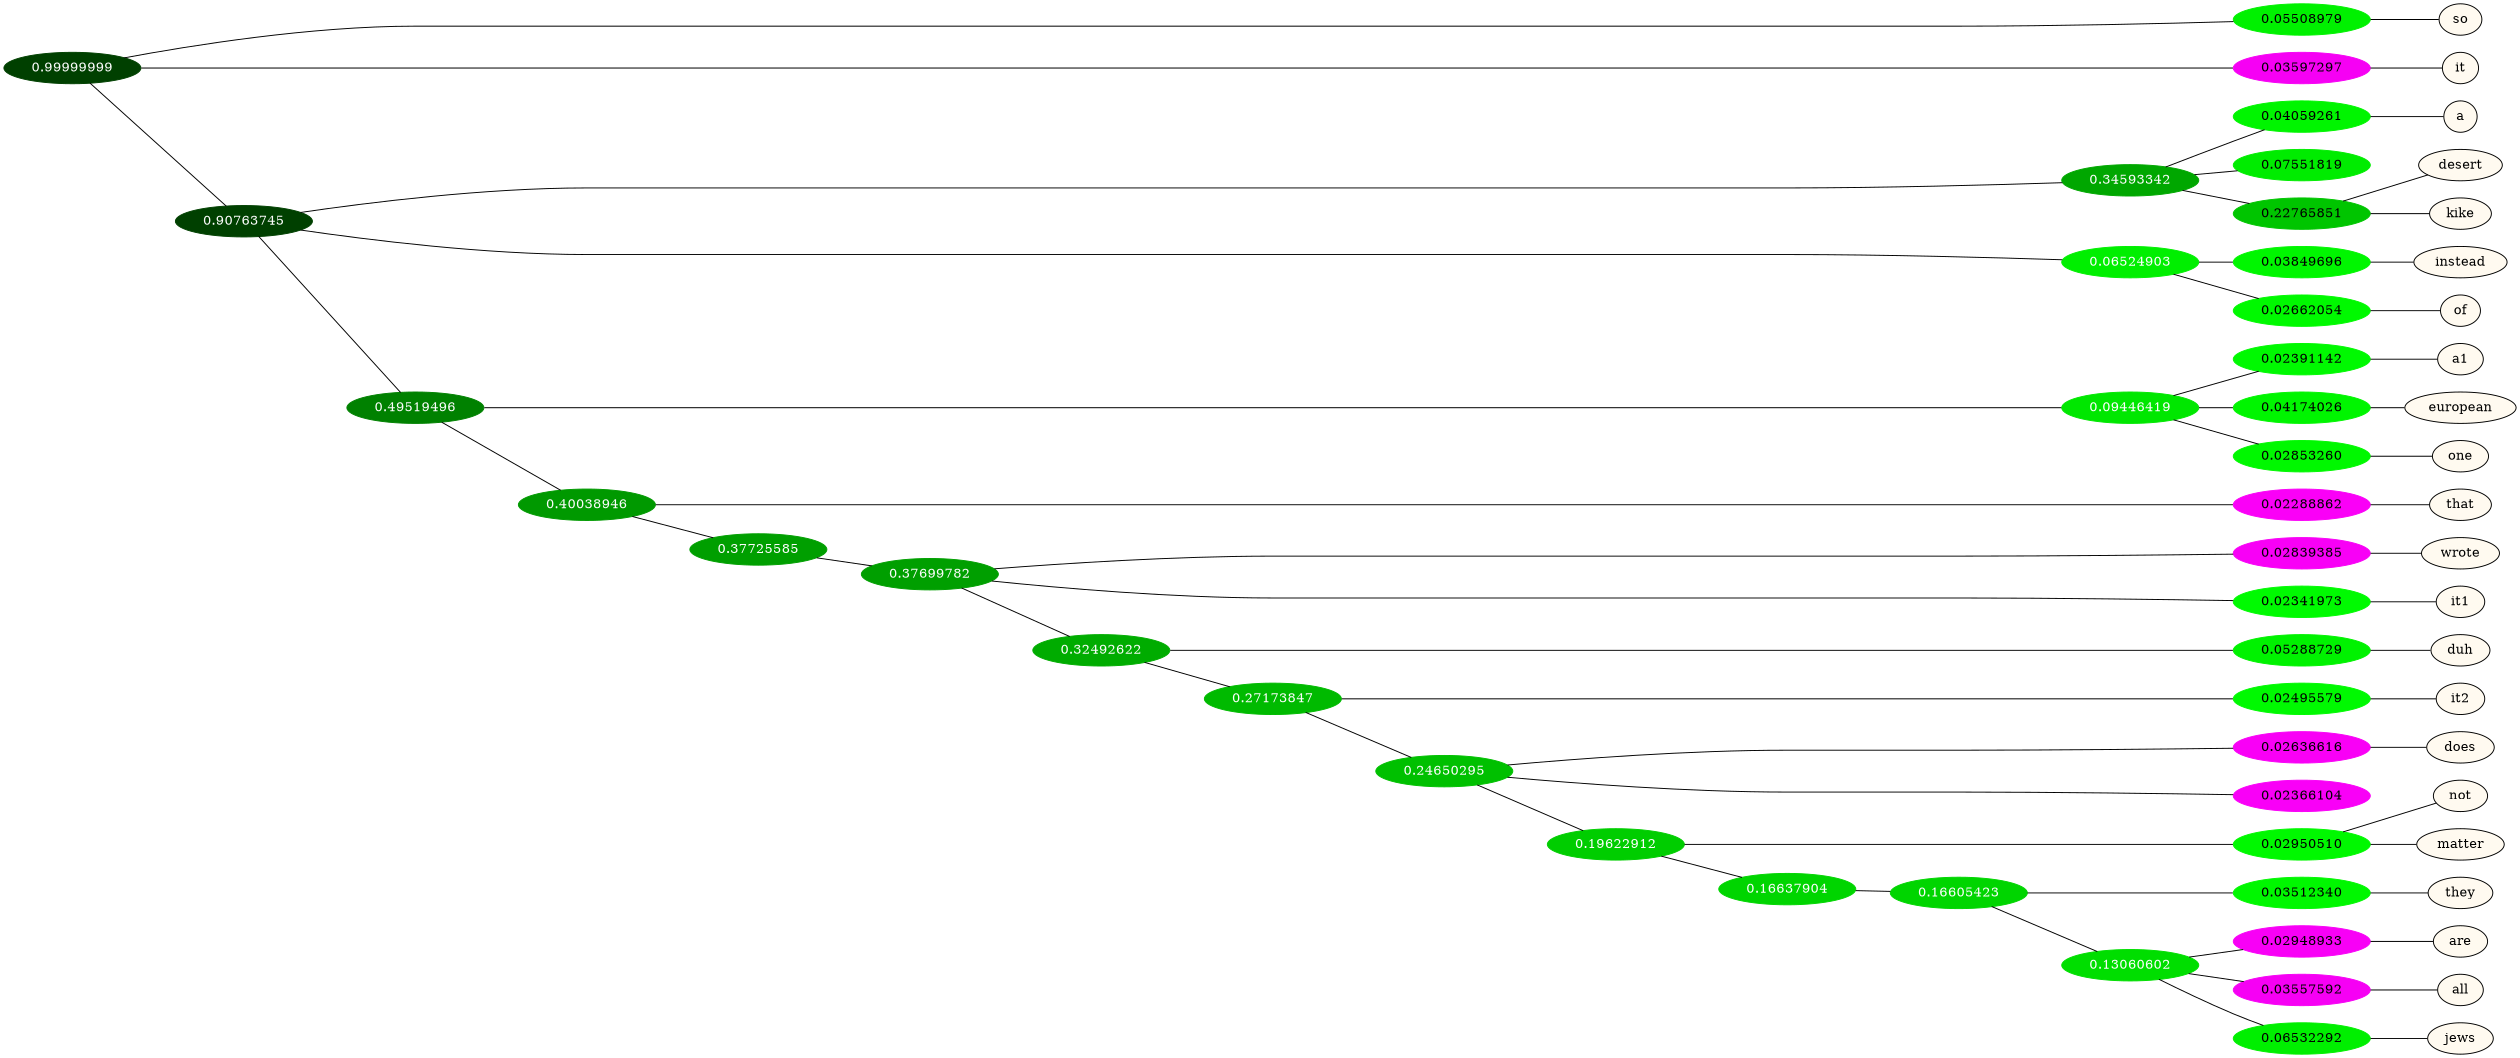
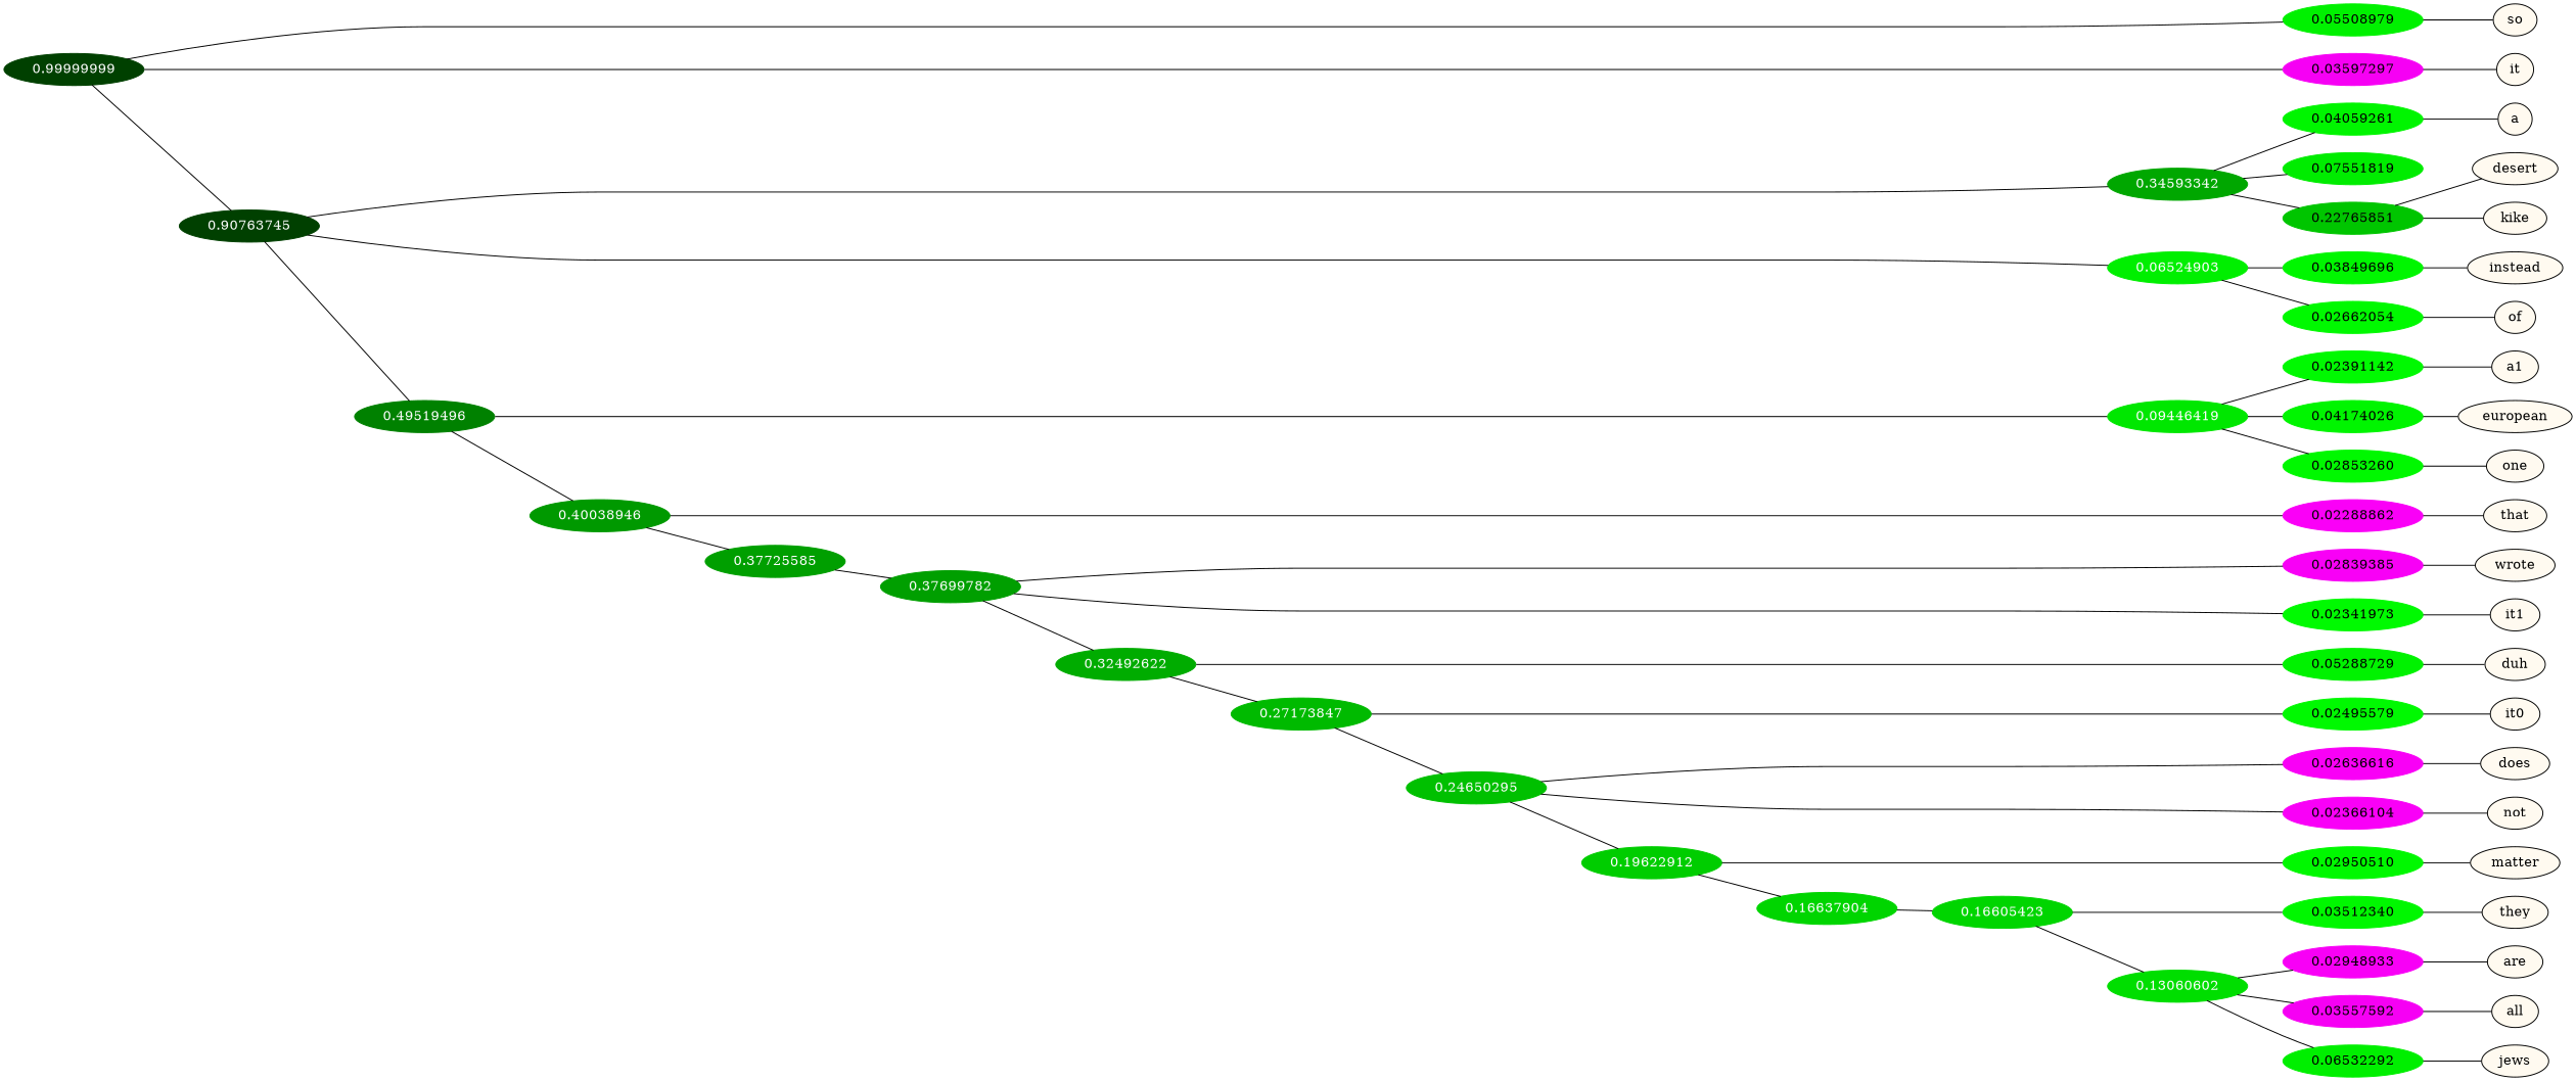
  graph {
    rankdir=LR
    node [color=black format=png nodesep=0.001 ordering=out overlap_scaling=0.01 ranksep=0.001 style=filled]
    n1 [fillcolor=floralwhite height=0.15 label=so style="filled,solid" width=0.15]
    n2 [fillcolor=floralwhite height=0.15 label=it style="filled,solid" width=0.15]
    n3 [fillcolor=floralwhite height=0.15 label=a style="filled,solid" width=0.15]
    n4 [fillcolor=floralwhite height=0.15 label=desert style="filled,solid" width=0.15]
    n5 [fillcolor=floralwhite height=0.15 label=kike style="filled,solid" width=0.15]
    n6 [fillcolor=floralwhite height=0.15 label=instead style="filled,solid" width=0.15]
    n7 [fillcolor=floralwhite height=0.15 label=of style="filled,solid" width=0.15]
    n8 [fillcolor=floralwhite height=0.15 label=a1 style="filled,solid" width=0.15]
    n9 [fillcolor=floralwhite height=0.15 label=european style="filled,solid" width=0.15]
    n10 [fillcolor=floralwhite height=0.15 label=one style="filled,solid" width=0.15]
    n11 [fillcolor=floralwhite height=0.15 label=that style="filled,solid" width=0.15]
    n12 [fillcolor=floralwhite height=0.15 label=wrote style="filled,solid" width=0.15]
    n13 [fillcolor=floralwhite height=0.15 label=it1 style="filled,solid" width=0.15]
    n14 [fillcolor=floralwhite height=0.15 label=duh style="filled,solid" width=0.15]
-   n15 [fillcolor=floralwhite height=0.15 label=it2 style="filled,solid" width=0.15]
+   n15 [fillcolor=floralwhite height=0.15 label=it0 style="filled,solid" width=0.15]
    n16 [fillcolor=floralwhite height=0.15 label=does style="filled,solid" width=0.15]
    n17 [fillcolor=floralwhite height=0.15 label=not style="filled,solid" width=0.15]
    n18 [fillcolor=floralwhite height=0.15 label=matter style="filled,solid" width=0.15]
    n19 [fillcolor=floralwhite height=0.15 label=they style="filled,solid" width=0.15]
    n20 [fillcolor=floralwhite height=0.15 label=are style="filled,solid" width=0.15]
    n21 [fillcolor=floralwhite height=0.15 label=all style="filled,solid" width=0.15]
    n22 [fillcolor=floralwhite height=0.15 label=jews style="filled,solid" width=0.15]
    n23 [color="0.334 1.000 0.945" fontcolor=black height=0.15 label=0.05508979 width=0.15]
    n24 [color="0.835 1.000 0.964" fontcolor=black height=0.15 label=0.03597297 width=0.15]
    n25 [color="0.334 1.000 0.959" fontcolor=black height=0.15 label=0.04059261 width=0.15]
    n26 [color="0.334 1.000 0.924" fontcolor=black height=0.15 label=0.07551819 width=0.15]
    n27 [color="0.334 1.000 0.772" fontcolor=black height=0.15 label=0.22765851 width=0.15]
    n28 [color="0.334 1.000 0.962" fontcolor=black height=0.15 label=0.03849696 width=0.15]
    n29 [color="0.334 1.000 0.973" fontcolor=black height=0.15 label=0.02662054 width=0.15]
    n30 [color="0.334 1.000 0.976" fontcolor=black height=0.15 label=0.02391142 width=0.15]
    n31 [color="0.334 1.000 0.958" fontcolor=black height=0.15 label=0.04174026 width=0.15]
    n32 [color="0.334 1.000 0.971" fontcolor=black height=0.15 label=0.02853260 width=0.15]
    n33 [color="0.835 1.000 0.977" fontcolor=black height=0.15 label=0.02288862 width=0.15]
    n34 [color="0.835 1.000 0.972" fontcolor=black height=0.15 label=0.02839385 width=0.15]
    n35 [color="0.334 1.000 0.977" fontcolor=black height=0.15 label=0.02341973 width=0.15]
    n36 [color="0.334 1.000 0.947" fontcolor=black height=0.15 label=0.05288729 width=0.15]
    n37 [color="0.334 1.000 0.975" fontcolor=black height=0.15 label=0.02495579 width=0.15]
    n38 [color="0.835 1.000 0.974" fontcolor=black height=0.15 label=0.02636616 width=0.15]
    n39 [color="0.835 1.000 0.976" fontcolor=black height=0.15 label=0.02366104 width=0.15]
    n40 [color="0.334 1.000 0.970" fontcolor=black height=0.15 label=0.02950510 width=0.15]
    n41 [color="0.334 1.000 0.965" fontcolor=black height=0.15 label=0.03512340 width=0.15]
    n42 [color="0.835 1.000 0.971" fontcolor=black height=0.15 label=0.02948933 width=0.15]
    n43 [color="0.835 1.000 0.964" fontcolor=black height=0.15 label=0.03557592 width=0.15]
    n44 [color="0.334 1.000 0.935" fontcolor=black height=0.15 label=0.06532292 width=0.15]
    n45 [color="0.334 1.000 0.250" fontcolor=grey99 height=0.15 label=0.99999999 width=0.15]
    n46 [color="0.334 1.000 0.250" fontcolor=grey99 height=0.15 label=0.90763745 width=0.15]
    n47 [color="0.334 1.000 0.654" fontcolor=grey99 height=0.15 label=0.34593342 width=0.15]
    n48 [color="0.334 1.000 0.935" fontcolor=grey99 height=0.15 label=0.06524903 width=0.15]
    n49 [color="0.334 1.000 0.505" fontcolor=grey99 height=0.15 label=0.49519496 width=0.15]
    n50 [color="0.334 1.000 0.906" fontcolor=grey99 height=0.15 label=0.09446419 width=0.15]
    n51 [color="0.334 1.000 0.600" fontcolor=grey99 height=0.15 label=0.40038946 width=0.15]
    n52 [color="0.334 1.000 0.623" fontcolor=grey99 height=0.15 label=0.37725585 width=0.15]
    n53 [color="0.334 1.000 0.623" fontcolor=grey99 height=0.15 label=0.37699782 width=0.15]
    n54 [color="0.334 1.000 0.675" fontcolor=grey99 height=0.15 label=0.32492622 width=0.15]
    n55 [color="0.334 1.000 0.728" fontcolor=grey99 height=0.15 label=0.27173847 width=0.15]
    n56 [color="0.334 1.000 0.753" fontcolor=grey99 height=0.15 label=0.24650295 width=0.15]
    n57 [color="0.334 1.000 0.804" fontcolor=grey99 height=0.15 label=0.19622912 width=0.15]
    n58 [color="0.334 1.000 0.834" fontcolor=grey99 height=0.15 label=0.16637904 width=0.15]
    n59 [color="0.334 1.000 0.834" fontcolor=grey99 height=0.15 label=0.16605423 width=0.15]
    n60 [color="0.334 1.000 0.869" fontcolor=grey99 height=0.15 label=0.13060602 width=0.15]
    subgraph sub_1 {
      rank=same
      n1
      n2
      n3
      n4
      n5
      n6
      n7
      n8
      n9
      n10
      n11
      n12
      n13
      n14
      n15
      n16
      n17
      n18
      n19
      n20
      n21
      n22
    }
    subgraph sub_2 {
      rank=same
      n23
      n24
      n25
      n26
      n27
      n28
      n29
      n30
      n31
      n32
      n33
      n34
      n35
      n36
      n37
      n38
      n39
      n40
      n41
      n42
      n43
      n44
    }
    n23 -- n1
    n24 -- n2
    n25 -- n3
    n27 -- n4
    n27 -- n5
    n28 -- n6
    n29 -- n7
    n30 -- n8
    n31 -- n9
    n32 -- n10
    n33 -- n11
    n34 -- n12
    n35 -- n13
    n36 -- n14
    n37 -- n15
    n38 -- n16
-   n40 -- n17
+   n39 -- n17
    n40 -- n18
    n41 -- n19
    n42 -- n20
    n43 -- n21
    n44 -- n22
    n45 -- n23
    n45 -- n24
    n45 -- n46
    n46 -- n47
    n46 -- n48
    n46 -- n49
    n47 -- n25
    n47 -- n26
    n47 -- n27
    n48 -- n28
    n48 -- n29
    n49 -- n50
    n49 -- n51
    n50 -- n30
    n50 -- n31
    n50 -- n32
    n51 -- n33
    n51 -- n52
    n52 -- n53
    n53 -- n34
    n53 -- n35
    n53 -- n54
    n54 -- n36
    n54 -- n55
    n55 -- n37
    n55 -- n56
    n56 -- n38
    n56 -- n39
    n56 -- n57
    n57 -- n40
    n57 -- n58
    n58 -- n59
    n59 -- n41
    n59 -- n60
    n60 -- n42
    n60 -- n43
    n60 -- n44
  }
